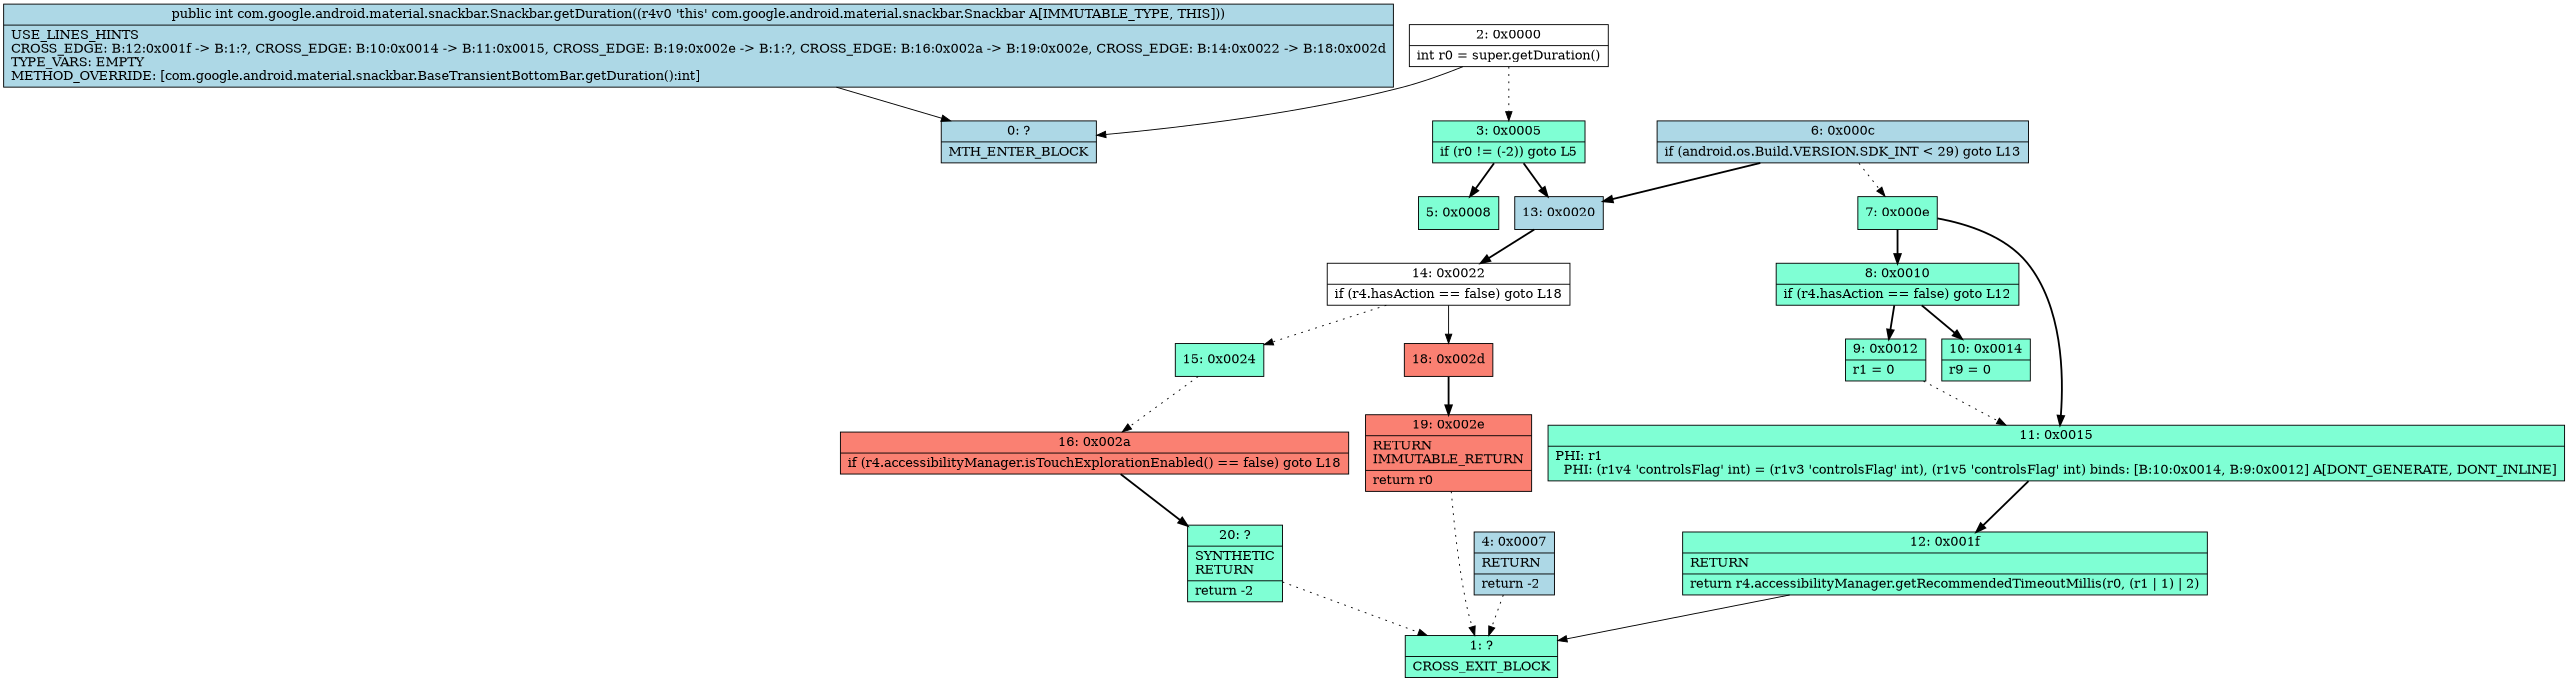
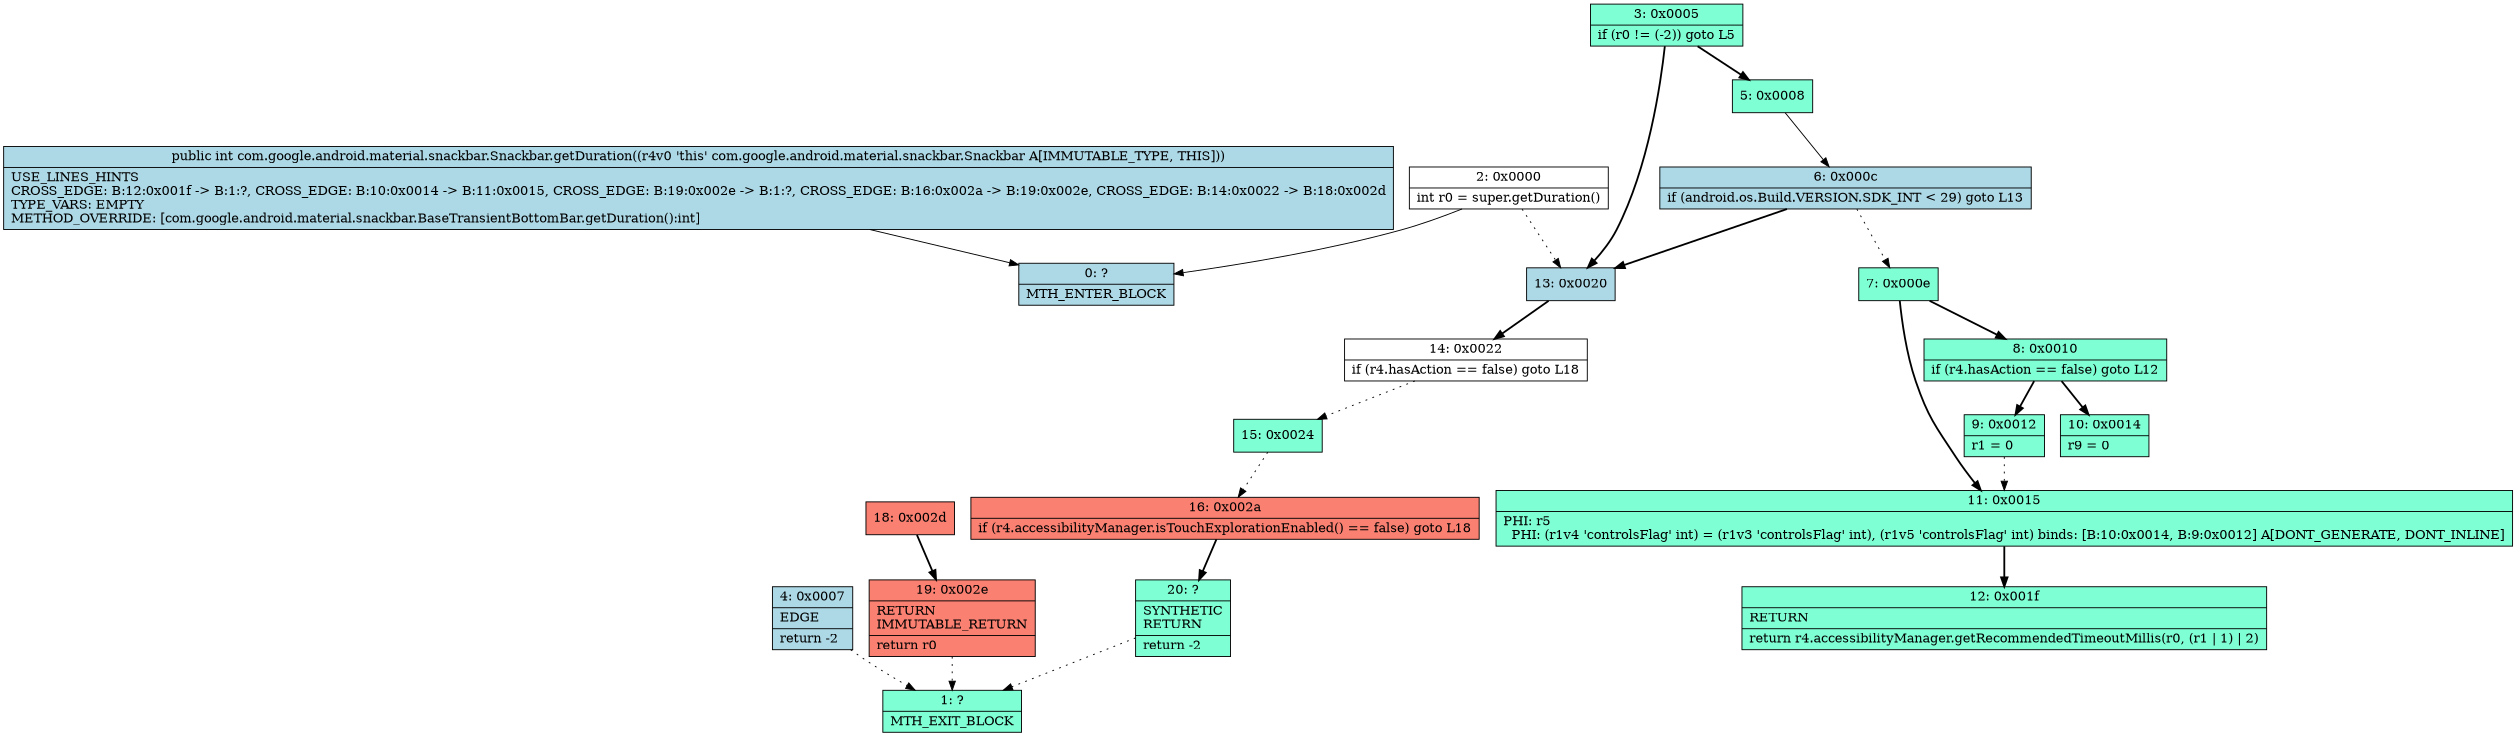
  digraph {
    node [fillcolor=aquamarine shape=record style=filled]
    edge [style=bold]
    n1 [fillcolor=lightblue label="{0\:\ ?|MTH_ENTER_BLOCK\l}"]
    n2 [fillcolor=white label="{2\:\ 0x0000|int r0 = super.getDuration()\l}"]
    n3 [label="{3\:\ 0x0005|if (r0 != (\-2)) goto L5\l}"]
    n4 [label="{5\:\ 0x0008}"]
    n5 [fillcolor=lightblue label="{13\:\ 0x0020}"]
-   n6 [fillcolor=lightblue label="{4\:\ 0x0007|RETURN\l|return \-2\l}"]
-   n7 [label="{1\:\ ?|CROSS_EXIT_BLOCK\l}"]
+   n6 [fillcolor=lightblue label="{4\:\ 0x0007|EDGE\l|return \-2\l}"]
+   n7 [label="{1\:\ ?|MTH_EXIT_BLOCK\l}"]
    n8 [fillcolor=lightblue label="{6\:\ 0x000c|if (android.os.Build.VERSION.SDK_INT \< 29) goto L13\l}"]
    n9 [label="{7\:\ 0x000e}"]
    n10 [label="{8\:\ 0x0010|if (r4.hasAction == false) goto L12\l}"]
-   n11 [label="{11\:\ 0x0015|PHI: r1 \l  PHI: (r1v4 'controlsFlag' int) = (r1v3 'controlsFlag' int), (r1v5 'controlsFlag' int) binds: [B:10:0x0014, B:9:0x0012] A[DONT_GENERATE, DONT_INLINE]\l}"]
+   n11 [label="{11\:\ 0x0015|PHI: r5 \l  PHI: (r1v4 'controlsFlag' int) = (r1v3 'controlsFlag' int), (r1v5 'controlsFlag' int) binds: [B:10:0x0014, B:9:0x0012] A[DONT_GENERATE, DONT_INLINE]\l}"]
    n12 [fillcolor=white label="{14\:\ 0x0022|if (r4.hasAction == false) goto L18\l}"]
    n13 [label="{9\:\ 0x0012|r1 = 0\l}"]
    n14 [label="{10\:\ 0x0014|r9 = 0\l}"]
    n15 [label="{12\:\ 0x001f|RETURN\l|return r4.accessibilityManager.getRecommendedTimeoutMillis(r0, (r1 \| 1) \| 2)\l}"]
    n16 [label="{15\:\ 0x0024}"]
    n17 [fillcolor=salmon label="{18\:\ 0x002d}"]
    n18 [fillcolor=salmon label="{16\:\ 0x002a|if (r4.accessibilityManager.isTouchExplorationEnabled() == false) goto L18\l}"]
    n19 [fillcolor=salmon label="{19\:\ 0x002e|RETURN\lIMMUTABLE_RETURN\l|return r0\l}"]
    n20 [label="{20\:\ ?|SYNTHETIC\lRETURN\l|return \-2\l}"]
    n21 [fillcolor=lightblue label="{public int com.google.android.material.snackbar.Snackbar.getDuration((r4v0 'this' com.google.android.material.snackbar.Snackbar A[IMMUTABLE_TYPE, THIS]))  | USE_LINES_HINTS\lCROSS_EDGE: B:12:0x001f \-\> B:1:?, CROSS_EDGE: B:10:0x0014 \-\> B:11:0x0015, CROSS_EDGE: B:19:0x002e \-\> B:1:?, CROSS_EDGE: B:16:0x002a \-\> B:19:0x002e, CROSS_EDGE: B:14:0x0022 \-\> B:18:0x002d\lTYPE_VARS: EMPTY\lMETHOD_OVERRIDE: [com.google.android.material.snackbar.BaseTransientBottomBar.getDuration():int]\l}"]
    n2 -> n1 [style=solid]
-   n2 -> n3 [style=dotted]
+   n2 -> n5 [style=dotted]
    n3 -> n4
    n3 -> n5
+   n4 -> n8 [style=solid]
    n5 -> n12
    n6 -> n7 [style=dotted]
    n8 -> n5
    n8 -> n9 [style=dotted]
    n9 -> n10
    n9 -> n11
    n10 -> n13
    n10 -> n14
    n11 -> n15
    n12 -> n16 [style=dotted]
-   n12 -> n17 [style=solid]
    n13 -> n11 [style=dotted]
-   n15 -> n7 [style=solid]
    n16 -> n18 [style=dotted]
    n17 -> n19
    n18 -> n20
    n19 -> n7 [style=dotted]
    n20 -> n7 [style=dotted]
    n21 -> n1 [style=solid]
  }
